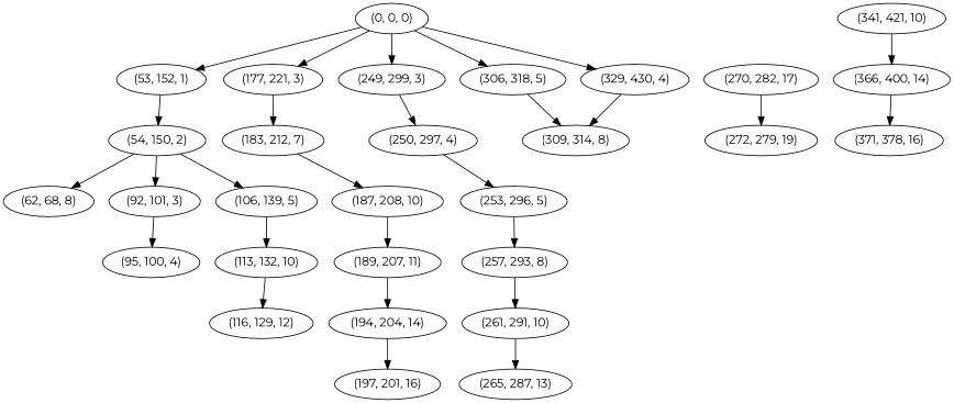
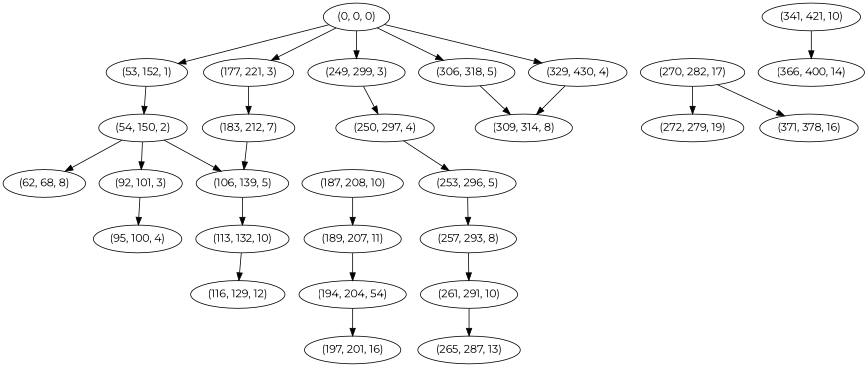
  digraph {
    fontname=Montserrat
    node [fontname=Montserrat]
    edge [fontname=Montserrat]
    "(0, 0, 0)"
    "(53, 152, 1)"
    "(177, 221, 3)"
    "(249, 299, 3)"
    "(306, 318, 5)"
    "(329, 430, 4)"
    "(54, 150, 2)"
    "(183, 212, 7)"
    "(250, 297, 4)"
    "(309, 314, 8)"
    "(62, 68, 8)"
    "(92, 101, 3)"
    "(106, 139, 5)"
    "(95, 100, 4)"
    "(113, 132, 10)"
    "(116, 129, 12)"
    "(187, 208, 10)"
    "(189, 207, 11)"
-   "(194, 204, 14)"
+   "(194, 204, 14)" [label="(194, 204, 54)"]
    "(197, 201, 16)"
    "(253, 296, 5)"
    "(257, 293, 8)"
    "(261, 291, 10)"
    "(265, 287, 13)"
    "(270, 282, 17)"
    "(272, 279, 19)"
    "(341, 421, 10)"
    "(366, 400, 14)"
    "(371, 378, 16)"
    "(0, 0, 0)" -> "(53, 152, 1)"
    "(0, 0, 0)" -> "(177, 221, 3)"
    "(0, 0, 0)" -> "(249, 299, 3)"
    "(0, 0, 0)" -> "(306, 318, 5)"
    "(0, 0, 0)" -> "(329, 430, 4)"
    "(53, 152, 1)" -> "(54, 150, 2)"
    "(177, 221, 3)" -> "(183, 212, 7)"
    "(249, 299, 3)" -> "(250, 297, 4)"
    "(306, 318, 5)" -> "(309, 314, 8)"
    "(329, 430, 4)" -> "(309, 314, 8)"
    "(54, 150, 2)" -> "(62, 68, 8)"
    "(54, 150, 2)" -> "(92, 101, 3)"
    "(54, 150, 2)" -> "(106, 139, 5)"
-   "(183, 212, 7)" -> "(187, 208, 10)"
+   "(183, 212, 7)" -> "(106, 139, 5)"
    "(250, 297, 4)" -> "(253, 296, 5)"
    "(92, 101, 3)" -> "(95, 100, 4)"
    "(106, 139, 5)" -> "(113, 132, 10)"
    "(113, 132, 10)" -> "(116, 129, 12)"
    "(187, 208, 10)" -> "(189, 207, 11)"
    "(189, 207, 11)" -> "(194, 204, 14)"
    "(194, 204, 14)" -> "(197, 201, 16)"
    "(253, 296, 5)" -> "(257, 293, 8)"
    "(257, 293, 8)" -> "(261, 291, 10)"
    "(261, 291, 10)" -> "(265, 287, 13)"
    "(270, 282, 17)" -> "(272, 279, 19)"
    "(341, 421, 10)" -> "(366, 400, 14)"
-   "(366, 400, 14)" -> "(371, 378, 16)"
+   "(270, 282, 17)" -> "(371, 378, 16)"
  }
